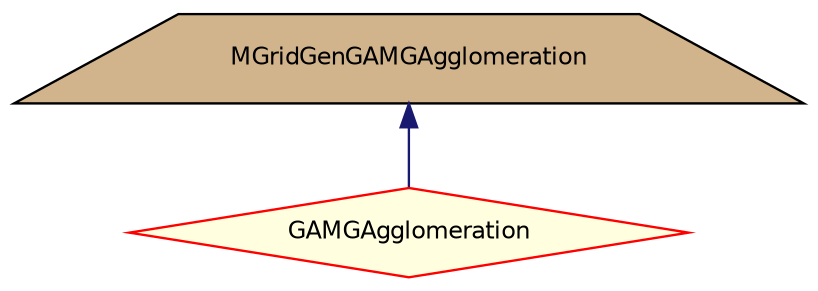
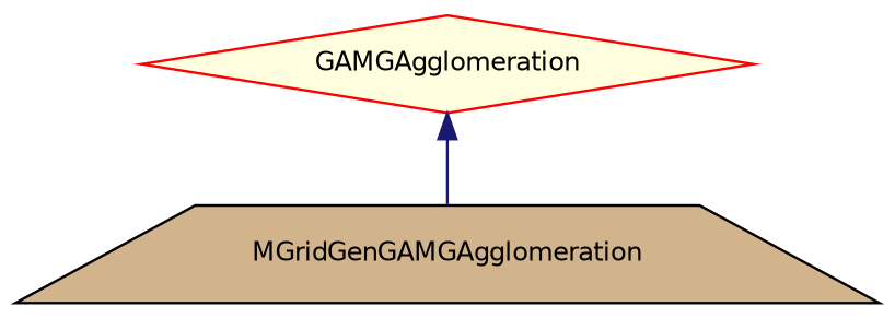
  digraph {
    node [fontname=Helvetica fontsize=10 style=filled]
    n1 [color=black fillcolor=tan fontcolor=black height=0.2 label=MGridGenGAMGAgglomeration shape=trapezium width=0.4]
    n2 [color=red height=0.2 label=GAMGAgglomeration shape=diamond width=0.4 fillcolor=lightyellow]
-   n1 -> n2 [color=midnightblue dir=back fontname=Helvetica fontsize=10 labelfontname=Helvetica labelfontsize=10 style=solid]
+   n2 -> n1 [color=midnightblue dir=back fontname=Helvetica fontsize=10 labelfontname=Helvetica labelfontsize=10 style=solid]
  }
